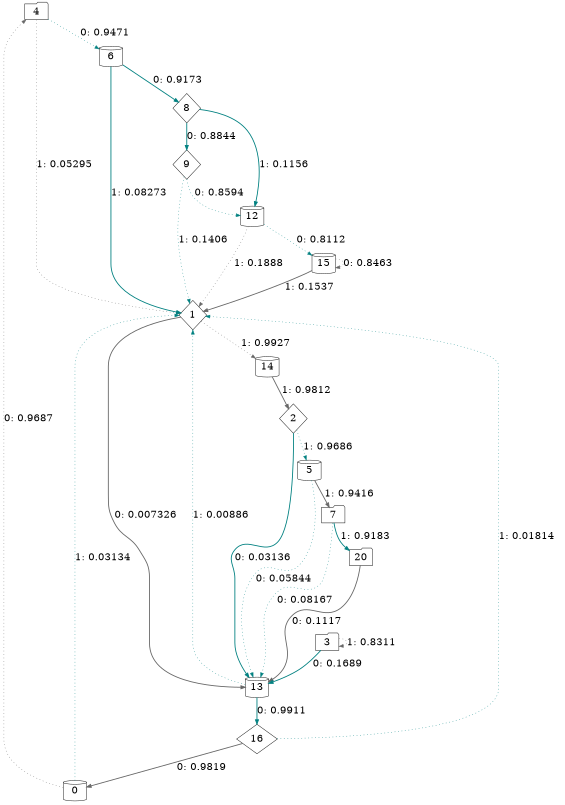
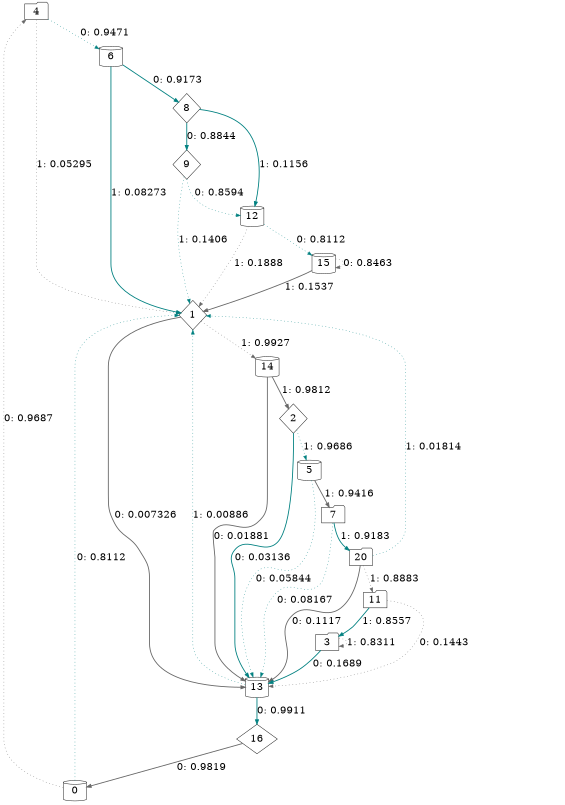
  digraph {
    node [fontsize=24 shape=cylinder]
    edge [color=teal fontsize=24 style=dotted]
    4 [shape=folder]
    0
    1 [shape=diamond]
    6
    13
    14
    8 [shape=diamond]
    16 [shape=diamond]
    2 [shape=diamond]
    5
    7 [shape=folder]
    n12 [label=20 shape=folder]
    3 [shape=folder]
    9 [shape=diamond]
    12
+   11 [shape=folder]
    15
    4 -> 1 [color=gray40 label="1: 0.05295  "]
    4 -> 6 [label="0: 0.9471   "]
    0 -> 4 [color=gray40 label="0: 0.9687   "]
-   0 -> 1 [label="1: 0.03134  "]
+   0 -> 1 [label="0: 0.8112   "]
    1 -> 13 [color=gray40 label="0: 0.007326  " style=bold]
    1 -> 14 [color=gray40 label="1: 0.9927   "]
    6 -> 1 [label="1: 0.08273  " style=bold]
    6 -> 8 [label="0: 0.9173   " style=bold]
    13 -> 1 [label="1: 0.00886  "]
    13 -> 16 [label="0: 0.9911   " style=bold]
+   14 -> 13 [color=gray40 label="0: 0.01881  " style=bold]
    14 -> 2 [color=gray40 label="1: 0.9812   " style=bold]
    8 -> 9 [label="0: 0.8844   " style=bold]
    8 -> 12 [label="1: 0.1156   " style=bold]
    16 -> 0 [color=gray40 label="0: 0.9819   " style=bold]
-   16 -> 1 [label="1: 0.01814  "]
+   n12 -> 1 [label="1: 0.01814  "]
    2 -> 13 [label="0: 0.03136  " style=bold]
    2 -> 5 [label="1: 0.9686   "]
    5 -> 13 [label="0: 0.05844  "]
    5 -> 7 [color=gray40 label="1: 0.9416   " style=bold]
    7 -> 13 [label="0: 0.08167  "]
    7 -> n12 [label="1: 0.9183   " style=bold]
    n12 -> 13 [color=gray40 label="0: 0.1117   " style=bold]
+   n12 -> 11 [color=gray40 label="1: 0.8883   "]
    3 -> 13 [label="0: 0.1689   " style=bold]
    3 -> 3 [color=gray40 label="1: 0.8311   "]
    9 -> 1 [label="1: 0.1406   "]
    9 -> 12 [label="0: 0.8594   "]
    12 -> 1 [color=gray40 label="1: 0.1888   "]
    12 -> 15 [label="0: 0.8112   "]
+   11 -> 13 [color=gray40 label="0: 0.1443   "]
+   11 -> 3 [label="1: 0.8557   " style=bold]
    15 -> 1 [color=gray40 label="1: 0.1537   " style=bold]
    15 -> 15 [color=gray40 label="0: 0.8463   "]
  }
